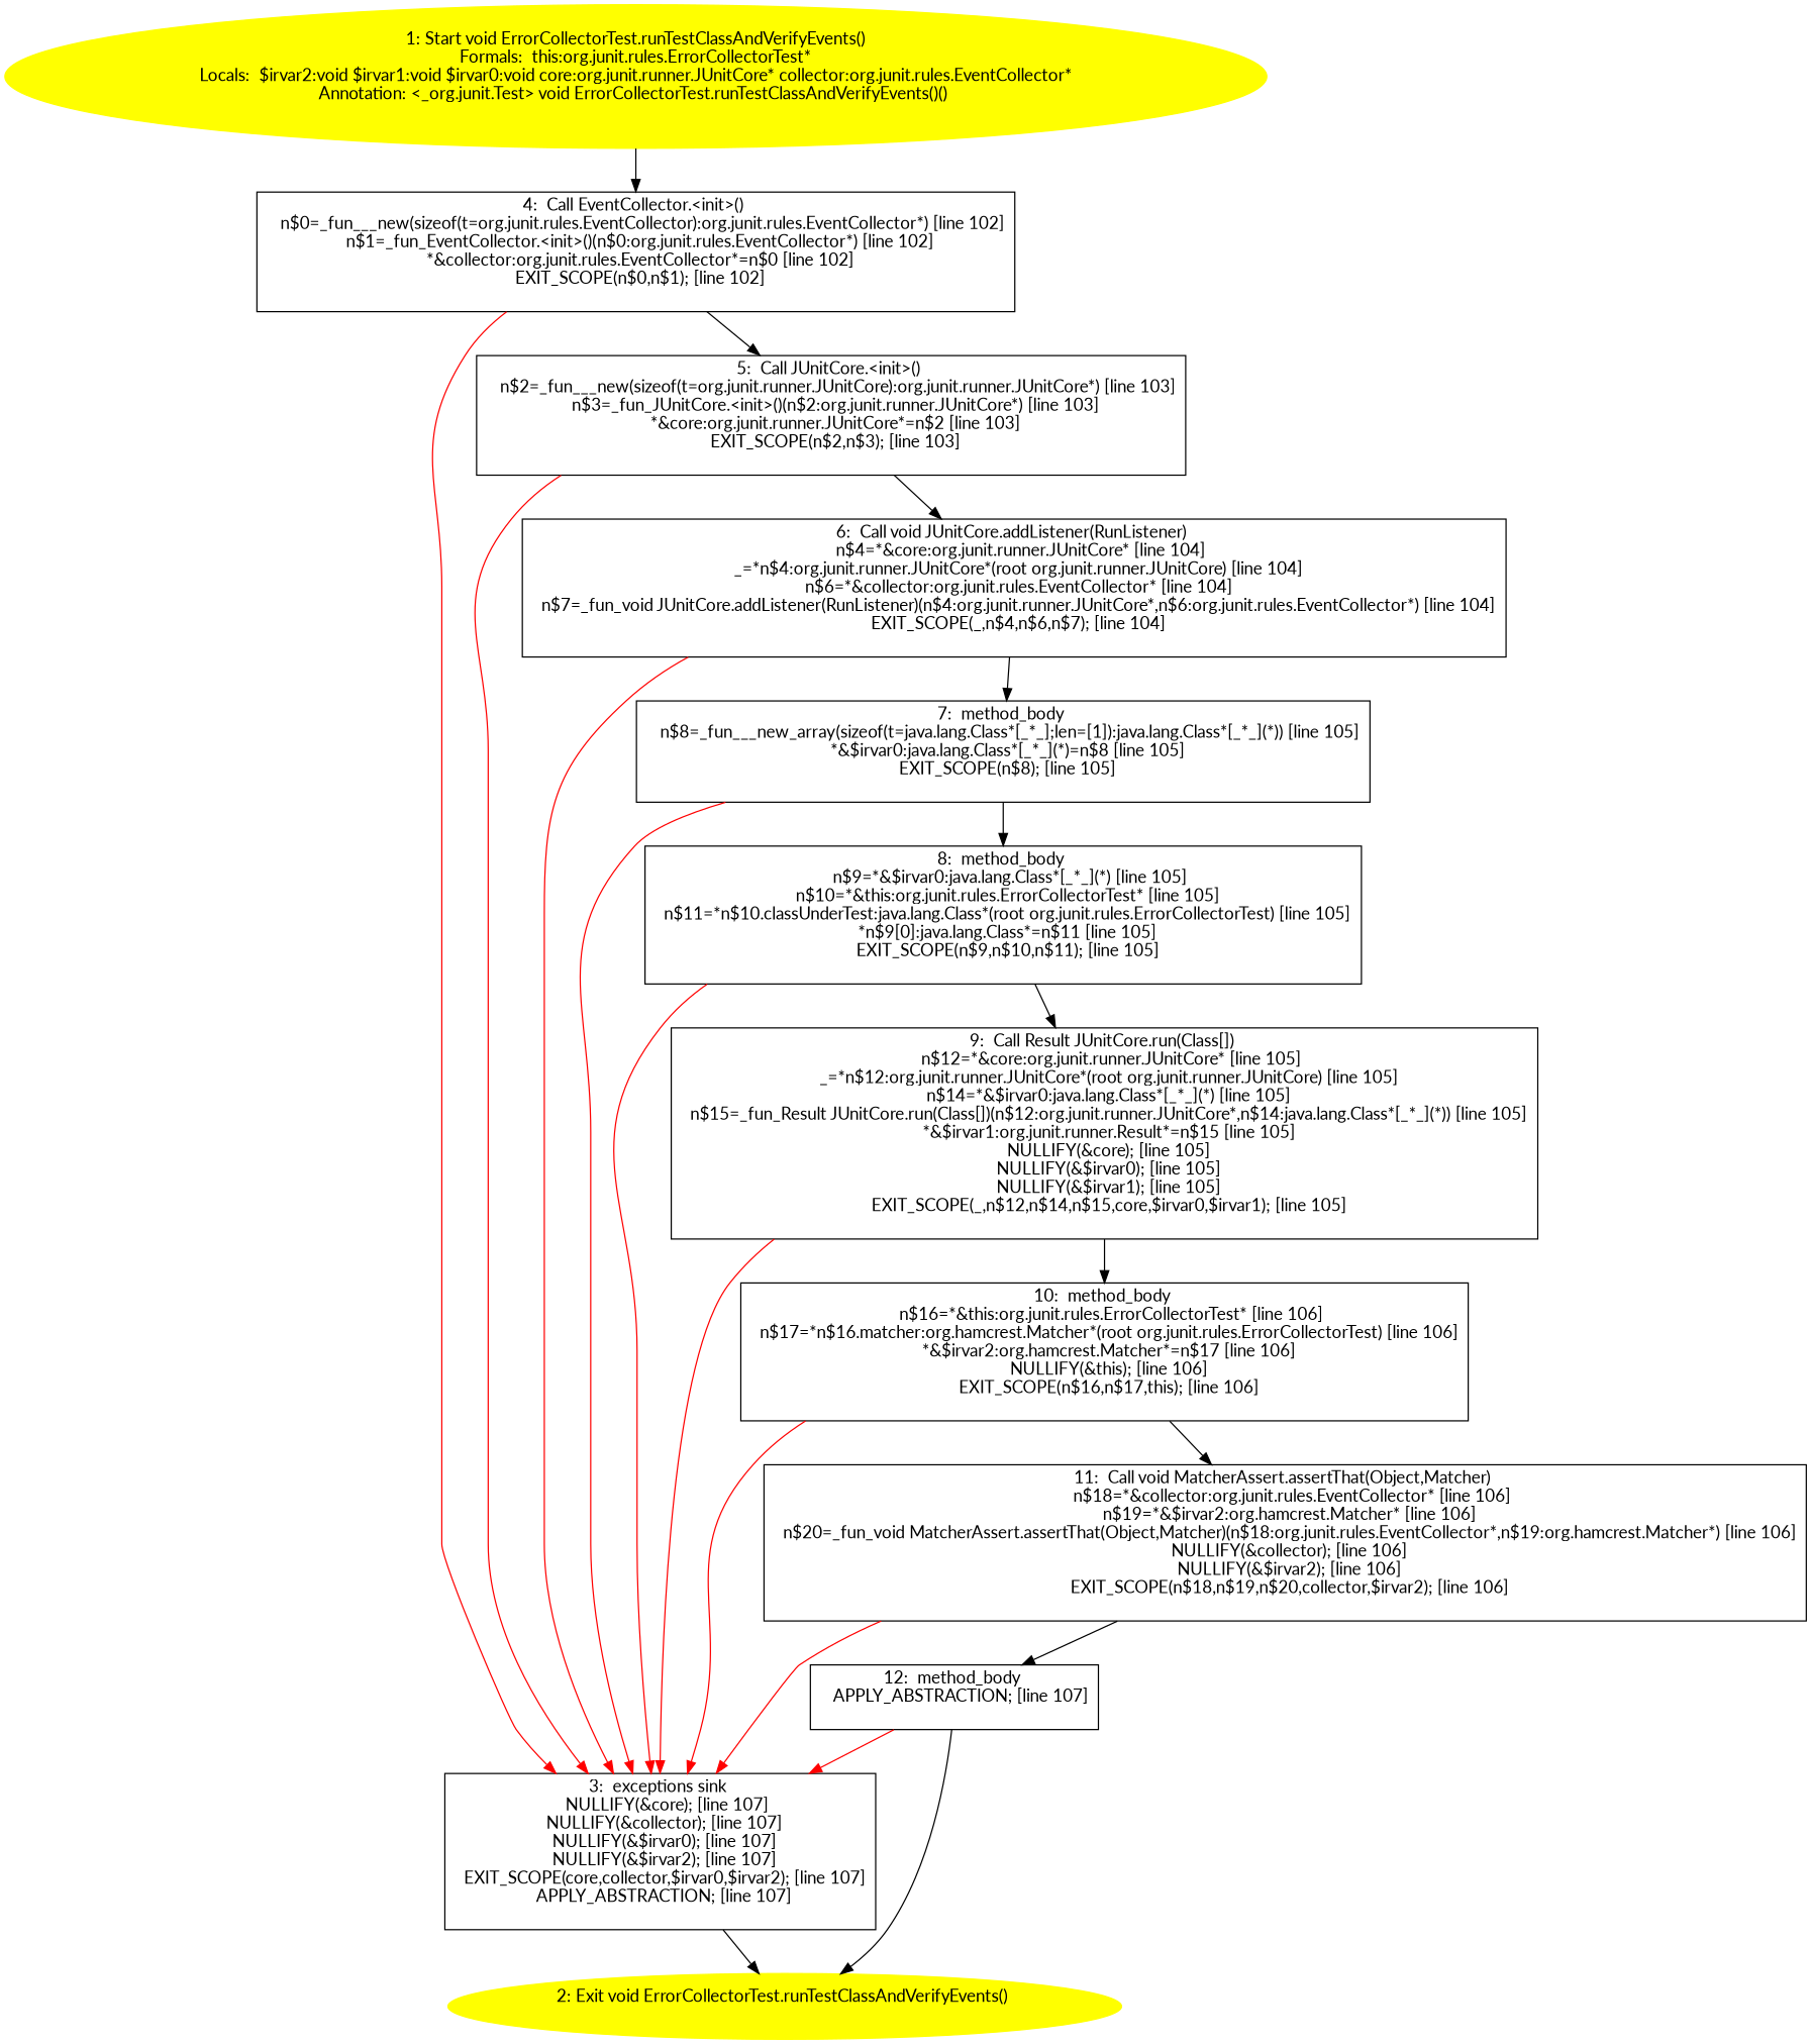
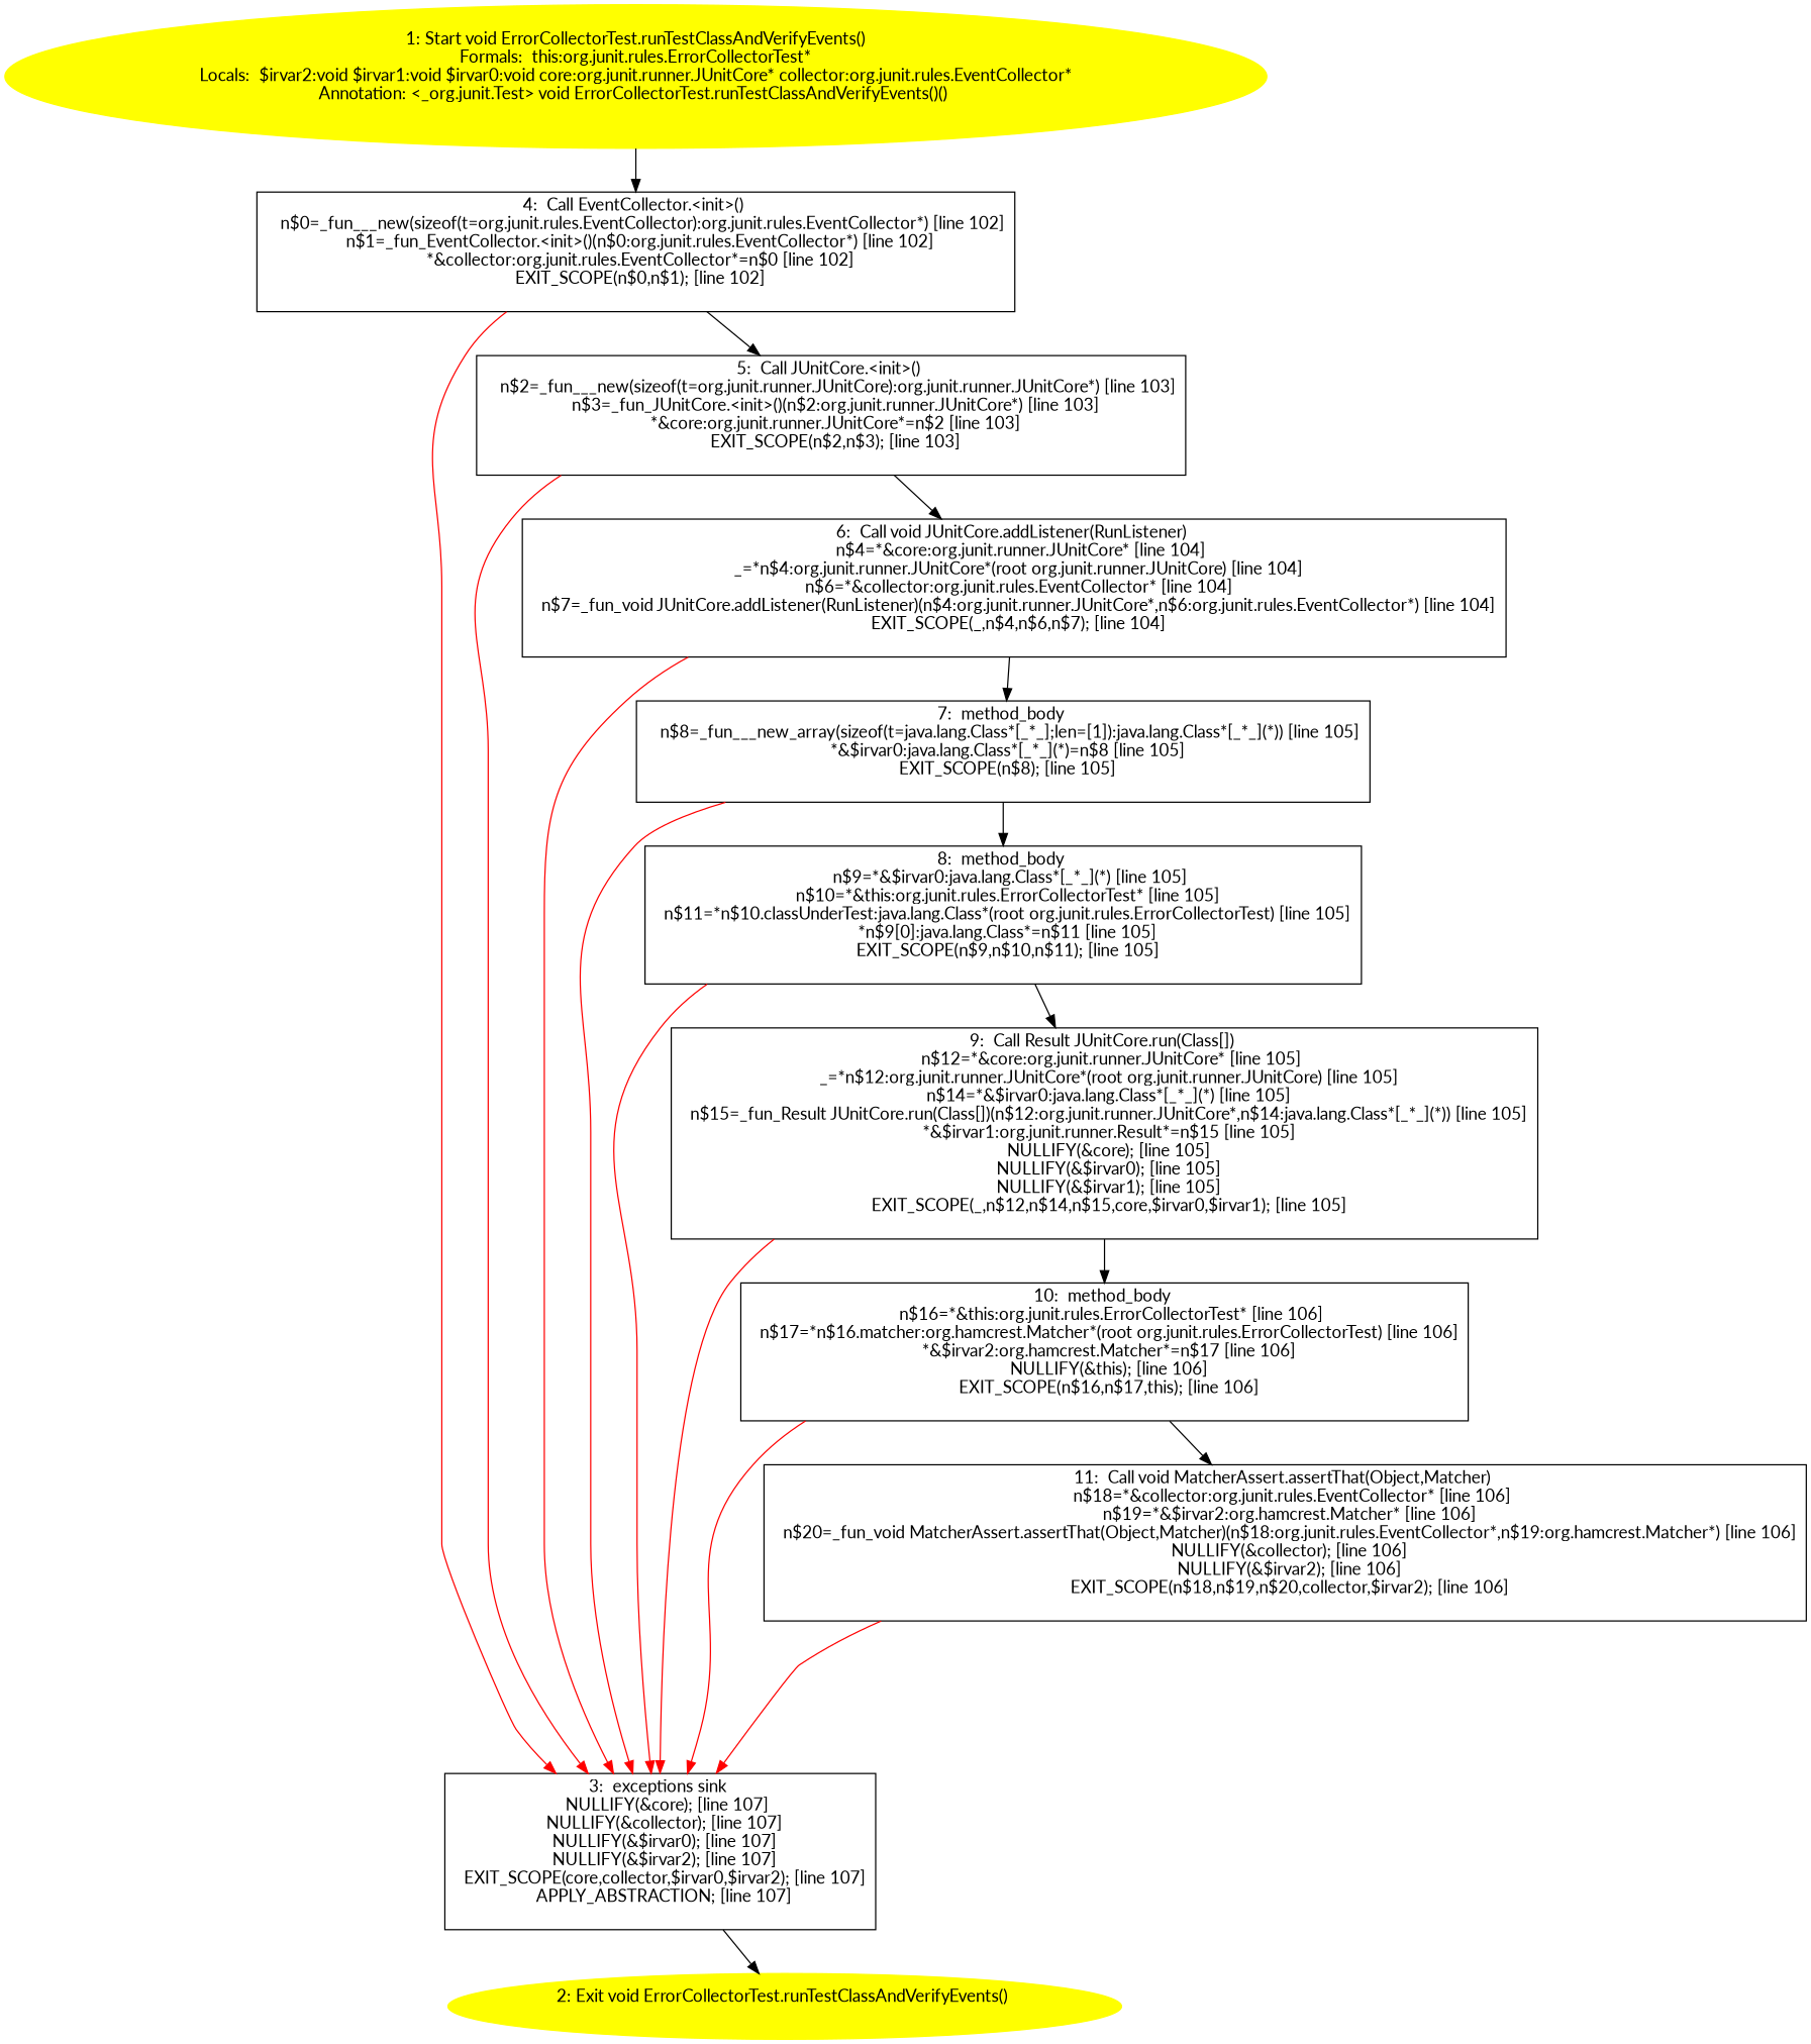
  digraph {
    fontname=Lato
    node [fontname=Lato shape=box]
    edge [fontname=Lato]
    n1 [color=yellow label="1: Start void ErrorCollectorTest.runTestClassAndVerifyEvents()\nFormals:  this:org.junit.rules.ErrorCollectorTest*\nLocals:  $irvar2:void $irvar1:void $irvar0:void core:org.junit.runner.JUnitCore* collector:org.junit.rules.EventCollector*\nAnnotation: <_org.junit.Test> void ErrorCollectorTest.runTestClassAndVerifyEvents()() \n  " style=filled shape=""]
    n2 [label="4:  Call EventCollector.<init>() \n   n$0=_fun___new(sizeof(t=org.junit.rules.EventCollector):org.junit.rules.EventCollector*) [line 102]\n  n$1=_fun_EventCollector.<init>()(n$0:org.junit.rules.EventCollector*) [line 102]\n  *&collector:org.junit.rules.EventCollector*=n$0 [line 102]\n  EXIT_SCOPE(n$0,n$1); [line 102]\n "]
    n3 [label="3:  exceptions sink \n   NULLIFY(&core); [line 107]\n  NULLIFY(&collector); [line 107]\n  NULLIFY(&$irvar0); [line 107]\n  NULLIFY(&$irvar2); [line 107]\n  EXIT_SCOPE(core,collector,$irvar0,$irvar2); [line 107]\n  APPLY_ABSTRACTION; [line 107]\n "]
    n4 [label="5:  Call JUnitCore.<init>() \n   n$2=_fun___new(sizeof(t=org.junit.runner.JUnitCore):org.junit.runner.JUnitCore*) [line 103]\n  n$3=_fun_JUnitCore.<init>()(n$2:org.junit.runner.JUnitCore*) [line 103]\n  *&core:org.junit.runner.JUnitCore*=n$2 [line 103]\n  EXIT_SCOPE(n$2,n$3); [line 103]\n "]
    n5 [color=yellow label="2: Exit void ErrorCollectorTest.runTestClassAndVerifyEvents() \n  " style=filled shape=""]
    n6 [label="6:  Call void JUnitCore.addListener(RunListener) \n   n$4=*&core:org.junit.runner.JUnitCore* [line 104]\n  _=*n$4:org.junit.runner.JUnitCore*(root org.junit.runner.JUnitCore) [line 104]\n  n$6=*&collector:org.junit.rules.EventCollector* [line 104]\n  n$7=_fun_void JUnitCore.addListener(RunListener)(n$4:org.junit.runner.JUnitCore*,n$6:org.junit.rules.EventCollector*) [line 104]\n  EXIT_SCOPE(_,n$4,n$6,n$7); [line 104]\n "]
    n7 [label="7:  method_body \n   n$8=_fun___new_array(sizeof(t=java.lang.Class*[_*_];len=[1]):java.lang.Class*[_*_](*)) [line 105]\n  *&$irvar0:java.lang.Class*[_*_](*)=n$8 [line 105]\n  EXIT_SCOPE(n$8); [line 105]\n "]
    n8 [label="8:  method_body \n   n$9=*&$irvar0:java.lang.Class*[_*_](*) [line 105]\n  n$10=*&this:org.junit.rules.ErrorCollectorTest* [line 105]\n  n$11=*n$10.classUnderTest:java.lang.Class*(root org.junit.rules.ErrorCollectorTest) [line 105]\n  *n$9[0]:java.lang.Class*=n$11 [line 105]\n  EXIT_SCOPE(n$9,n$10,n$11); [line 105]\n "]
    n9 [label="9:  Call Result JUnitCore.run(Class[]) \n   n$12=*&core:org.junit.runner.JUnitCore* [line 105]\n  _=*n$12:org.junit.runner.JUnitCore*(root org.junit.runner.JUnitCore) [line 105]\n  n$14=*&$irvar0:java.lang.Class*[_*_](*) [line 105]\n  n$15=_fun_Result JUnitCore.run(Class[])(n$12:org.junit.runner.JUnitCore*,n$14:java.lang.Class*[_*_](*)) [line 105]\n  *&$irvar1:org.junit.runner.Result*=n$15 [line 105]\n  NULLIFY(&core); [line 105]\n  NULLIFY(&$irvar0); [line 105]\n  NULLIFY(&$irvar1); [line 105]\n  EXIT_SCOPE(_,n$12,n$14,n$15,core,$irvar0,$irvar1); [line 105]\n "]
    n10 [label="10:  method_body \n   n$16=*&this:org.junit.rules.ErrorCollectorTest* [line 106]\n  n$17=*n$16.matcher:org.hamcrest.Matcher*(root org.junit.rules.ErrorCollectorTest) [line 106]\n  *&$irvar2:org.hamcrest.Matcher*=n$17 [line 106]\n  NULLIFY(&this); [line 106]\n  EXIT_SCOPE(n$16,n$17,this); [line 106]\n "]
    n11 [label="11:  Call void MatcherAssert.assertThat(Object,Matcher) \n   n$18=*&collector:org.junit.rules.EventCollector* [line 106]\n  n$19=*&$irvar2:org.hamcrest.Matcher* [line 106]\n  n$20=_fun_void MatcherAssert.assertThat(Object,Matcher)(n$18:org.junit.rules.EventCollector*,n$19:org.hamcrest.Matcher*) [line 106]\n  NULLIFY(&collector); [line 106]\n  NULLIFY(&$irvar2); [line 106]\n  EXIT_SCOPE(n$18,n$19,n$20,collector,$irvar2); [line 106]\n "]
-   n12 [label="12:  method_body \n   APPLY_ABSTRACTION; [line 107]\n "]
    n1 -> n2
    n2 -> n3 [color=red]
    n2 -> n4
    n3 -> n5
    n4 -> n3 [color=red]
    n4 -> n6
    n6 -> n3 [color=red]
    n6 -> n7
    n7 -> n3 [color=red]
    n7 -> n8
    n8 -> n3 [color=red]
    n8 -> n9
    n9 -> n3 [color=red]
    n9 -> n10
    n10 -> n3 [color=red]
    n10 -> n11
    n11 -> n3 [color=red]
-   n11 -> n12
-   n12 -> n3 [color=red]
-   n12 -> n5
  }
